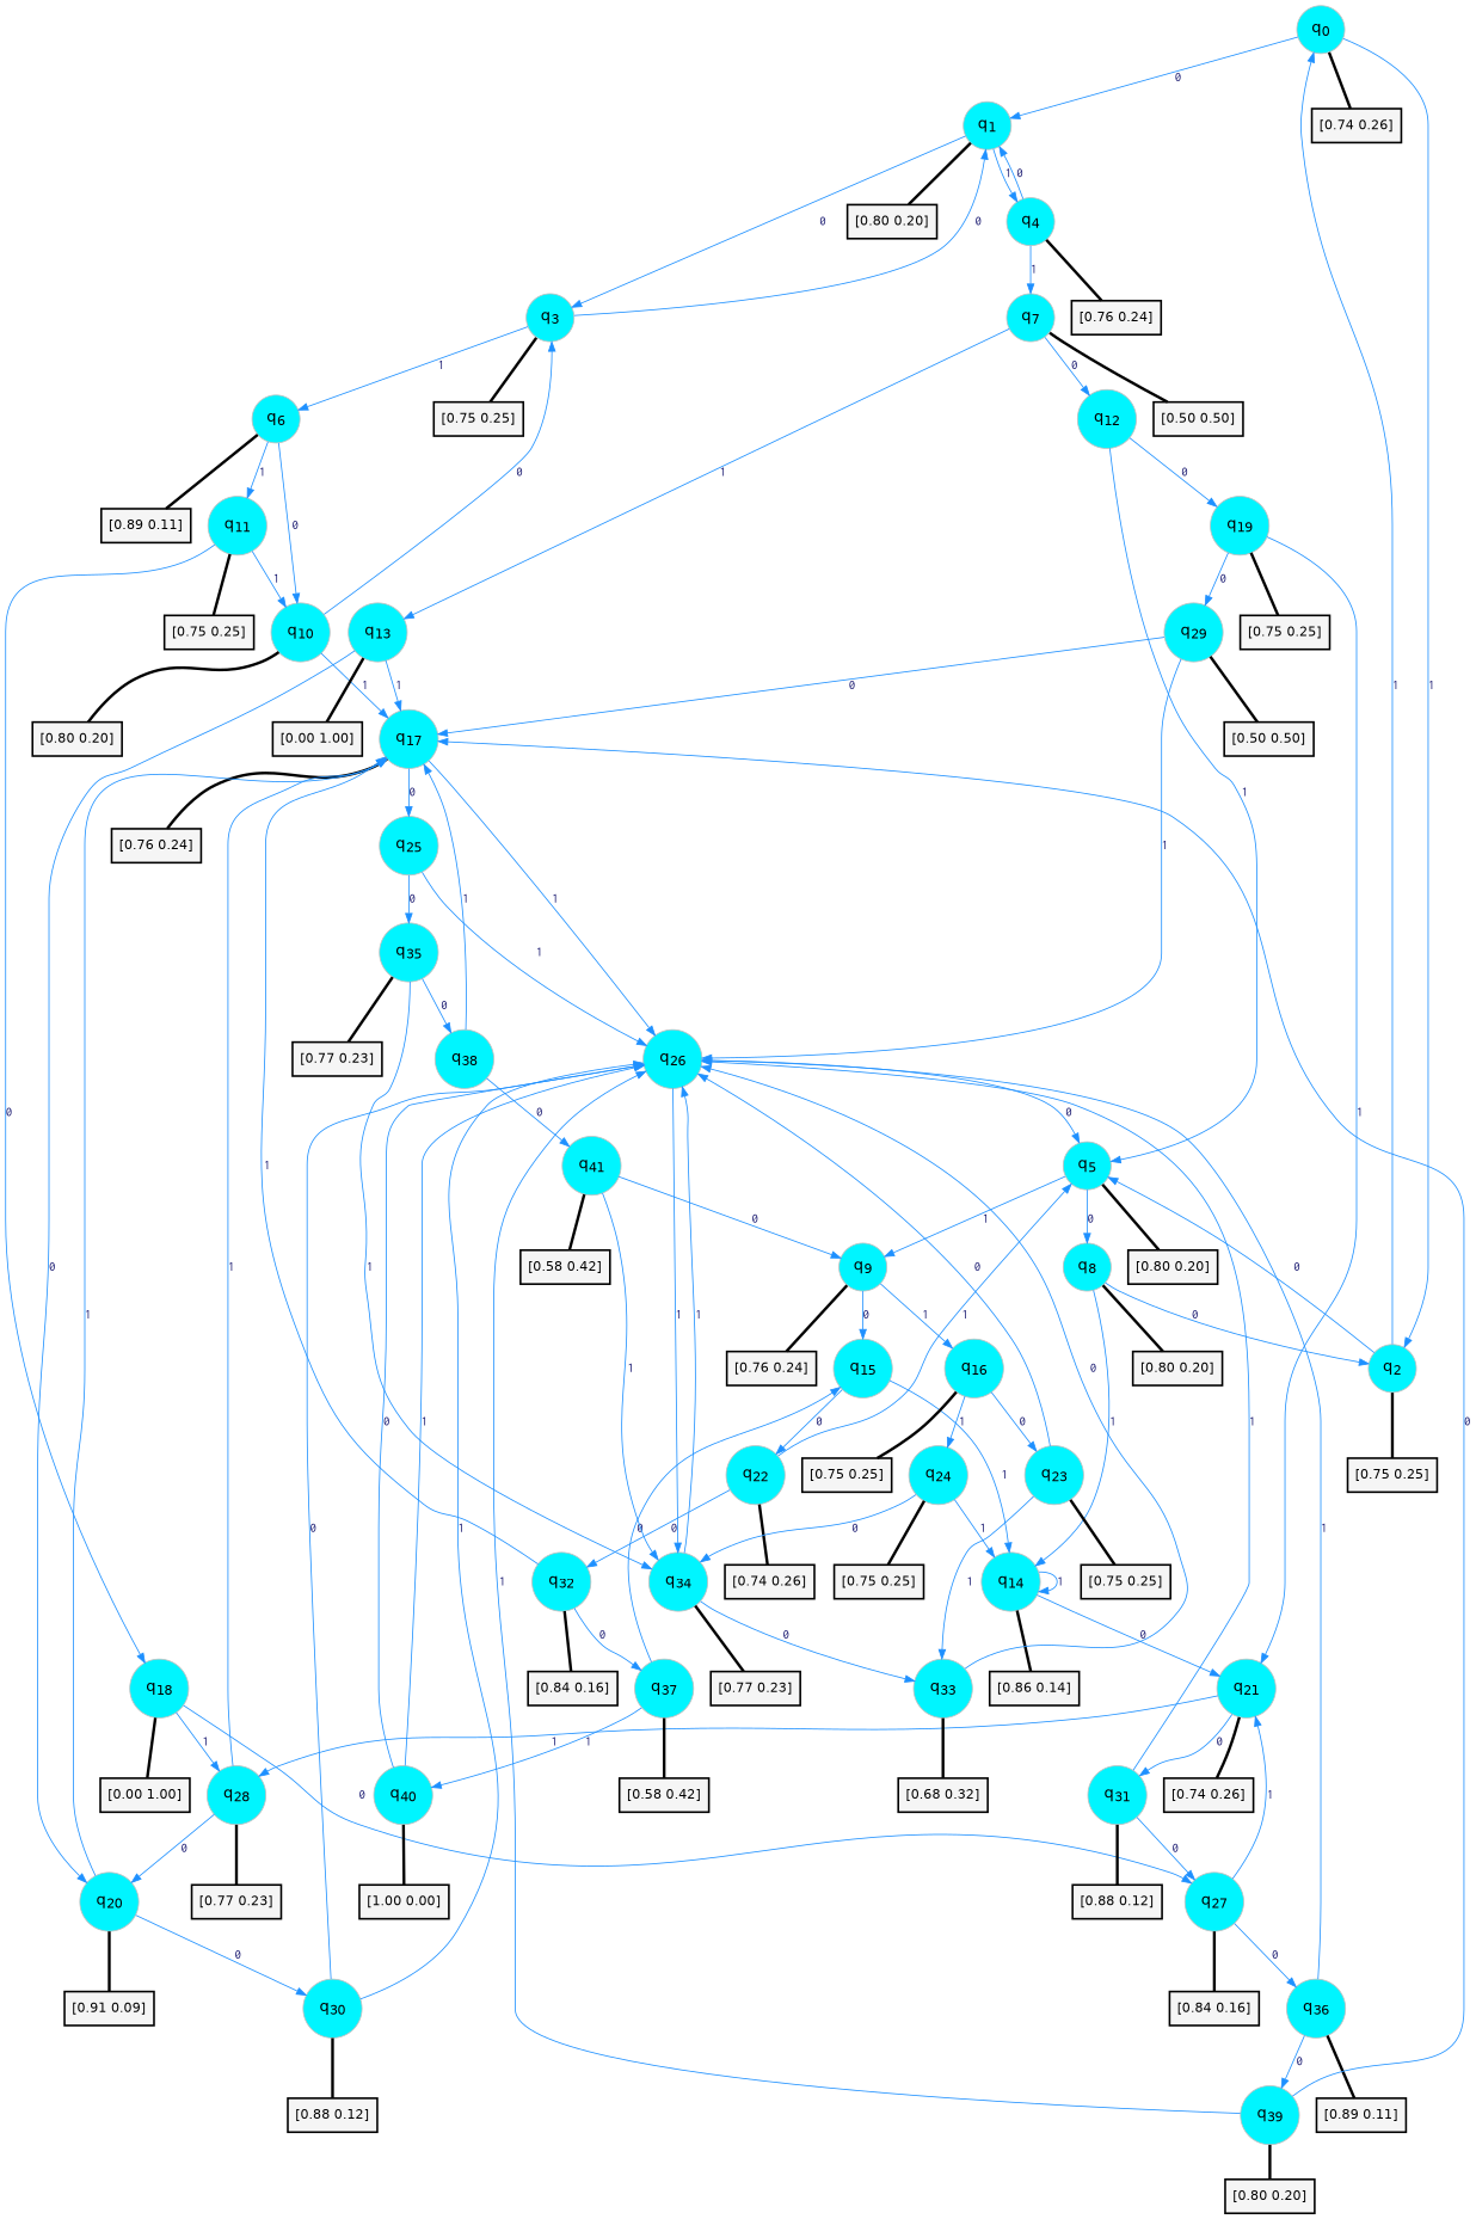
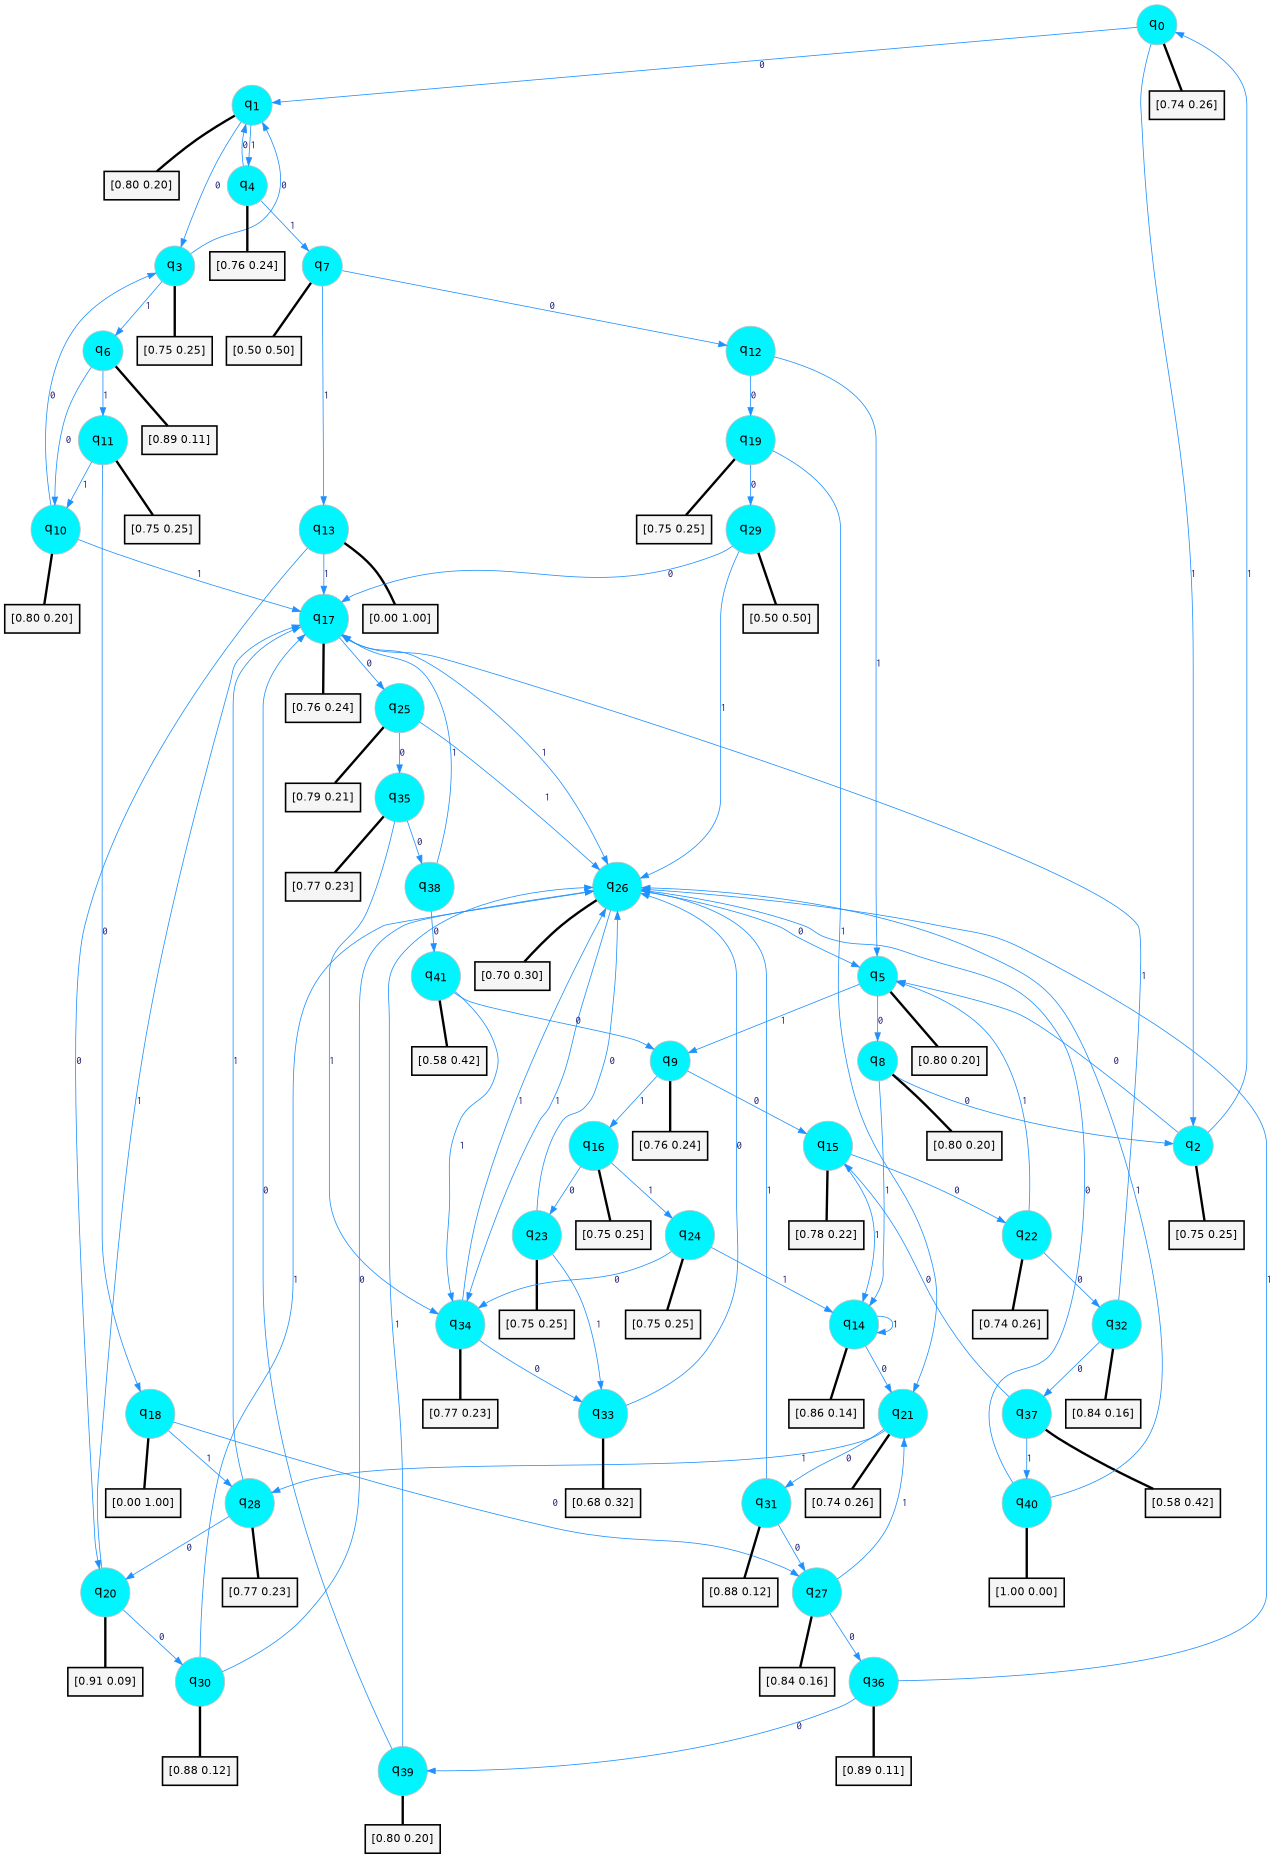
  digraph {
    rankdir=TD
    node [color=gray fillcolor=turquoise1 fontcolor=black fontname=Helvetica fontsize=16 fontweight=bold shape=circle style=filled]
    edge [arrowsize=1 color=dodgerblue1 fontcolor=midnightblue fontname=courier fontweight=bold penwidth=1 style=solid weight=20]
    n1 [label=<q<SUB>0</SUB>>]
    n2 [label=<q<SUB>1</SUB>>]
    n3 [label=<q<SUB>2</SUB>>]
    n4 [color=black fillcolor=whitesmoke fontsize=14 label="[0.74 0.26]" penwidth=2 shape=box]
    n5 [label=<q<SUB>3</SUB>>]
    n6 [label=<q<SUB>4</SUB>>]
    n7 [color=black fillcolor=whitesmoke fontsize=14 label="[0.80 0.20]" penwidth=2 shape=box]
    n8 [label=<q<SUB>5</SUB>>]
    n9 [color=black fillcolor=whitesmoke fontsize=14 label="[0.75 0.25]" penwidth=2 shape=box]
    n10 [label=<q<SUB>6</SUB>>]
    n11 [color=black fillcolor=whitesmoke fontsize=14 label="[0.75 0.25]" penwidth=2 shape=box]
    n12 [label=<q<SUB>7</SUB>>]
    n13 [color=black fillcolor=whitesmoke fontsize=14 label="[0.76 0.24]" penwidth=2 shape=box]
    n14 [label=<q<SUB>8</SUB>>]
    n15 [label=<q<SUB>9</SUB>>]
    n16 [color=black fillcolor=whitesmoke fontsize=14 label="[0.80 0.20]" penwidth=2 shape=box]
    n17 [label=<q<SUB>10</SUB>>]
    n18 [label=<q<SUB>11</SUB>>]
    n19 [color=black fillcolor=whitesmoke fontsize=14 label="[0.89 0.11]" penwidth=2 shape=box]
    n20 [label=<q<SUB>12</SUB>>]
    n21 [label=<q<SUB>13</SUB>>]
    n22 [color=black fillcolor=whitesmoke fontsize=14 label="[0.50 0.50]" penwidth=2 shape=box]
    n23 [label=<q<SUB>14</SUB>>]
    n24 [color=black fillcolor=whitesmoke fontsize=14 label="[0.80 0.20]" penwidth=2 shape=box]
    n25 [label=<q<SUB>15</SUB>>]
    n26 [label=<q<SUB>16</SUB>>]
    n27 [color=black fillcolor=whitesmoke fontsize=14 label="[0.76 0.24]" penwidth=2 shape=box]
    n28 [label=<q<SUB>17</SUB>>]
    n29 [color=black fillcolor=whitesmoke fontsize=14 label="[0.80 0.20]" penwidth=2 shape=box]
    n30 [label=<q<SUB>18</SUB>>]
    n31 [color=black fillcolor=whitesmoke fontsize=14 label="[0.75 0.25]" penwidth=2 shape=box]
    n32 [label=<q<SUB>19</SUB>>]
    n33 [label=<q<SUB>20</SUB>>]
    n34 [color=black fillcolor=whitesmoke fontsize=14 label="[0.00 1.00]" penwidth=2 shape=box]
    n35 [label=<q<SUB>21</SUB>>]
    n36 [color=black fillcolor=whitesmoke fontsize=14 label="[0.86 0.14]" penwidth=2 shape=box]
    n37 [label=<q<SUB>22</SUB>>]
+   n38 [color=black fillcolor=whitesmoke fontsize=14 label="[0.78 0.22]" penwidth=2 shape=box]
    n39 [label=<q<SUB>23</SUB>>]
    n40 [label=<q<SUB>24</SUB>>]
    n41 [color=black fillcolor=whitesmoke fontsize=14 label="[0.75 0.25]" penwidth=2 shape=box]
    n42 [label=<q<SUB>25</SUB>>]
    n43 [label=<q<SUB>26</SUB>>]
    n44 [color=black fillcolor=whitesmoke fontsize=14 label="[0.76 0.24]" penwidth=2 shape=box]
    n45 [label=<q<SUB>27</SUB>>]
    n46 [label=<q<SUB>28</SUB>>]
    n47 [color=black fillcolor=whitesmoke fontsize=14 label="[0.00 1.00]" penwidth=2 shape=box]
    n48 [label=<q<SUB>29</SUB>>]
    n49 [color=black fillcolor=whitesmoke fontsize=14 label="[0.75 0.25]" penwidth=2 shape=box]
    n50 [label=<q<SUB>30</SUB>>]
    n51 [color=black fillcolor=whitesmoke fontsize=14 label="[0.91 0.09]" penwidth=2 shape=box]
    n52 [label=<q<SUB>31</SUB>>]
    n53 [color=black fillcolor=whitesmoke fontsize=14 label="[0.74 0.26]" penwidth=2 shape=box]
    n54 [label=<q<SUB>32</SUB>>]
    n55 [color=black fillcolor=whitesmoke fontsize=14 label="[0.74 0.26]" penwidth=2 shape=box]
    n56 [label=<q<SUB>33</SUB>>]
    n57 [color=black fillcolor=whitesmoke fontsize=14 label="[0.75 0.25]" penwidth=2 shape=box]
    n58 [label=<q<SUB>34</SUB>>]
    n59 [color=black fillcolor=whitesmoke fontsize=14 label="[0.75 0.25]" penwidth=2 shape=box]
    n60 [label=<q<SUB>35</SUB>>]
+   n61 [color=black fillcolor=whitesmoke fontsize=14 label="[0.79 0.21]" penwidth=2 shape=box]
+   n62 [color=black fillcolor=whitesmoke fontsize=14 label="[0.70 0.30]" penwidth=2 shape=box]
    n63 [label=<q<SUB>36</SUB>>]
    n64 [color=black fillcolor=whitesmoke fontsize=14 label="[0.84 0.16]" penwidth=2 shape=box]
    n65 [color=black fillcolor=whitesmoke fontsize=14 label="[0.77 0.23]" penwidth=2 shape=box]
    n66 [color=black fillcolor=whitesmoke fontsize=14 label="[0.50 0.50]" penwidth=2 shape=box]
    n67 [color=black fillcolor=whitesmoke fontsize=14 label="[0.88 0.12]" penwidth=2 shape=box]
    n68 [color=black fillcolor=whitesmoke fontsize=14 label="[0.88 0.12]" penwidth=2 shape=box]
    n69 [label=<q<SUB>37</SUB>>]
    n70 [color=black fillcolor=whitesmoke fontsize=14 label="[0.84 0.16]" penwidth=2 shape=box]
    n71 [color=black fillcolor=whitesmoke fontsize=14 label="[0.68 0.32]" penwidth=2 shape=box]
    n72 [color=black fillcolor=whitesmoke fontsize=14 label="[0.77 0.23]" penwidth=2 shape=box]
    n73 [label=<q<SUB>38</SUB>>]
    n74 [color=black fillcolor=whitesmoke fontsize=14 label="[0.77 0.23]" penwidth=2 shape=box]
    n75 [label=<q<SUB>39</SUB>>]
    n76 [color=black fillcolor=whitesmoke fontsize=14 label="[0.89 0.11]" penwidth=2 shape=box]
    n77 [label=<q<SUB>40</SUB>>]
    n78 [color=black fillcolor=whitesmoke fontsize=14 label="[0.58 0.42]" penwidth=2 shape=box]
    n79 [label=<q<SUB>41</SUB>>]
    n80 [color=black fillcolor=whitesmoke fontsize=14 label="[0.80 0.20]" penwidth=2 shape=box]
    n81 [color=black fillcolor=whitesmoke fontsize=14 label="[1.00 0.00]" penwidth=2 shape=box]
    n82 [color=black fillcolor=whitesmoke fontsize=14 label="[0.58 0.42]" penwidth=2 shape=box]
    n1 -> n2 [label=0]
    n1 -> n3 [label=1]
    n1 -> n4 [arrowhead=none color=black penwidth=3]
    n2 -> n5 [label=0]
    n2 -> n6 [label=1]
    n2 -> n7 [arrowhead=none color=black penwidth=3]
    n3 -> n1 [label=1]
    n3 -> n8 [label=0]
    n3 -> n9 [arrowhead=none color=black penwidth=3]
    n5 -> n2 [label=0]
    n5 -> n10 [label=1]
    n5 -> n11 [arrowhead=none color=black penwidth=3]
    n6 -> n2 [label=0]
    n6 -> n12 [label=1]
    n6 -> n13 [arrowhead=none color=black penwidth=3]
    n8 -> n14 [label=0]
    n8 -> n15 [label=1]
    n8 -> n16 [arrowhead=none color=black penwidth=3]
    n10 -> n17 [label=0]
    n10 -> n18 [label=1]
    n10 -> n19 [arrowhead=none color=black penwidth=3]
    n12 -> n20 [label=0]
    n12 -> n21 [label=1]
    n12 -> n22 [arrowhead=none color=black penwidth=3]
    n14 -> n3 [label=0]
    n14 -> n23 [label=1]
    n14 -> n24 [arrowhead=none color=black penwidth=3]
    n15 -> n25 [label=0]
    n15 -> n26 [label=1]
    n15 -> n27 [arrowhead=none color=black penwidth=3]
    n17 -> n5 [label=0]
    n17 -> n28 [label=1]
    n17 -> n29 [arrowhead=none color=black penwidth=3]
    n18 -> n17 [label=1]
    n18 -> n30 [label=0]
    n18 -> n31 [arrowhead=none color=black penwidth=3]
    n20 -> n8 [label=1]
    n20 -> n32 [label=0]
    n21 -> n28 [label=1]
    n21 -> n33 [label=0]
    n21 -> n34 [arrowhead=none color=black penwidth=3]
    n23 -> n23 [label=1]
    n23 -> n35 [label=0]
    n23 -> n36 [arrowhead=none color=black penwidth=3]
    n25 -> n23 [label=1]
    n25 -> n37 [label=0]
+   n25 -> n38 [arrowhead=none color=black penwidth=3]
    n26 -> n39 [label=0]
    n26 -> n40 [label=1]
    n26 -> n41 [arrowhead=none color=black penwidth=3]
    n28 -> n42 [label=0]
    n28 -> n43 [label=1]
    n28 -> n44 [arrowhead=none color=black penwidth=3]
    n30 -> n45 [label=0]
    n30 -> n46 [label=1]
    n30 -> n47 [arrowhead=none color=black penwidth=3]
    n32 -> n35 [label=1]
    n32 -> n48 [label=0]
    n32 -> n49 [arrowhead=none color=black penwidth=3]
    n33 -> n28 [label=1]
    n33 -> n50 [label=0]
    n33 -> n51 [arrowhead=none color=black penwidth=3]
    n35 -> n46 [label=1]
    n35 -> n52 [label=0]
    n35 -> n53 [arrowhead=none color=black penwidth=3]
    n37 -> n8 [label=1]
    n37 -> n54 [label=0]
    n37 -> n55 [arrowhead=none color=black penwidth=3]
    n39 -> n43 [label=0]
    n39 -> n56 [label=1]
    n39 -> n57 [arrowhead=none color=black penwidth=3]
    n40 -> n23 [label=1]
    n40 -> n58 [label=0]
    n40 -> n59 [arrowhead=none color=black penwidth=3]
    n42 -> n43 [label=1]
    n42 -> n60 [label=0]
+   n42 -> n61 [arrowhead=none color=black penwidth=3]
    n43 -> n8 [label=0]
    n43 -> n58 [label=1]
+   n43 -> n62 [arrowhead=none color=black penwidth=3]
    n45 -> n35 [label=1]
    n45 -> n63 [label=0]
    n45 -> n64 [arrowhead=none color=black penwidth=3]
    n46 -> n28 [label=1]
    n46 -> n33 [label=0]
    n46 -> n65 [arrowhead=none color=black penwidth=3]
    n48 -> n28 [label=0]
    n48 -> n43 [label=1]
    n48 -> n66 [arrowhead=none color=black penwidth=3]
    n50 -> n43 [label=0]
    n50 -> n43 [label=1]
    n50 -> n67 [arrowhead=none color=black penwidth=3]
    n52 -> n43 [label=1]
    n52 -> n45 [label=0]
    n52 -> n68 [arrowhead=none color=black penwidth=3]
    n54 -> n28 [label=1]
    n54 -> n69 [label=0]
    n54 -> n70 [arrowhead=none color=black penwidth=3]
    n56 -> n43 [label=0]
    n56 -> n71 [arrowhead=none color=black penwidth=3]
    n58 -> n43 [label=1]
    n58 -> n56 [label=0]
    n58 -> n72 [arrowhead=none color=black penwidth=3]
    n60 -> n58 [label=1]
    n60 -> n73 [label=0]
    n60 -> n74 [arrowhead=none color=black penwidth=3]
    n63 -> n43 [label=1]
    n63 -> n75 [label=0]
    n63 -> n76 [arrowhead=none color=black penwidth=3]
    n69 -> n25 [label=0]
    n69 -> n77 [label=1]
    n69 -> n78 [arrowhead=none color=black penwidth=3]
    n73 -> n28 [label=1]
    n73 -> n79 [label=0]
    n75 -> n28 [label=0]
    n75 -> n43 [label=1]
    n75 -> n80 [arrowhead=none color=black penwidth=3]
    n77 -> n43 [label=0]
    n77 -> n43 [label=1]
    n77 -> n81 [arrowhead=none color=black penwidth=3]
    n79 -> n15 [label=0]
    n79 -> n58 [label=1]
    n79 -> n82 [arrowhead=none color=black penwidth=3]
  }
